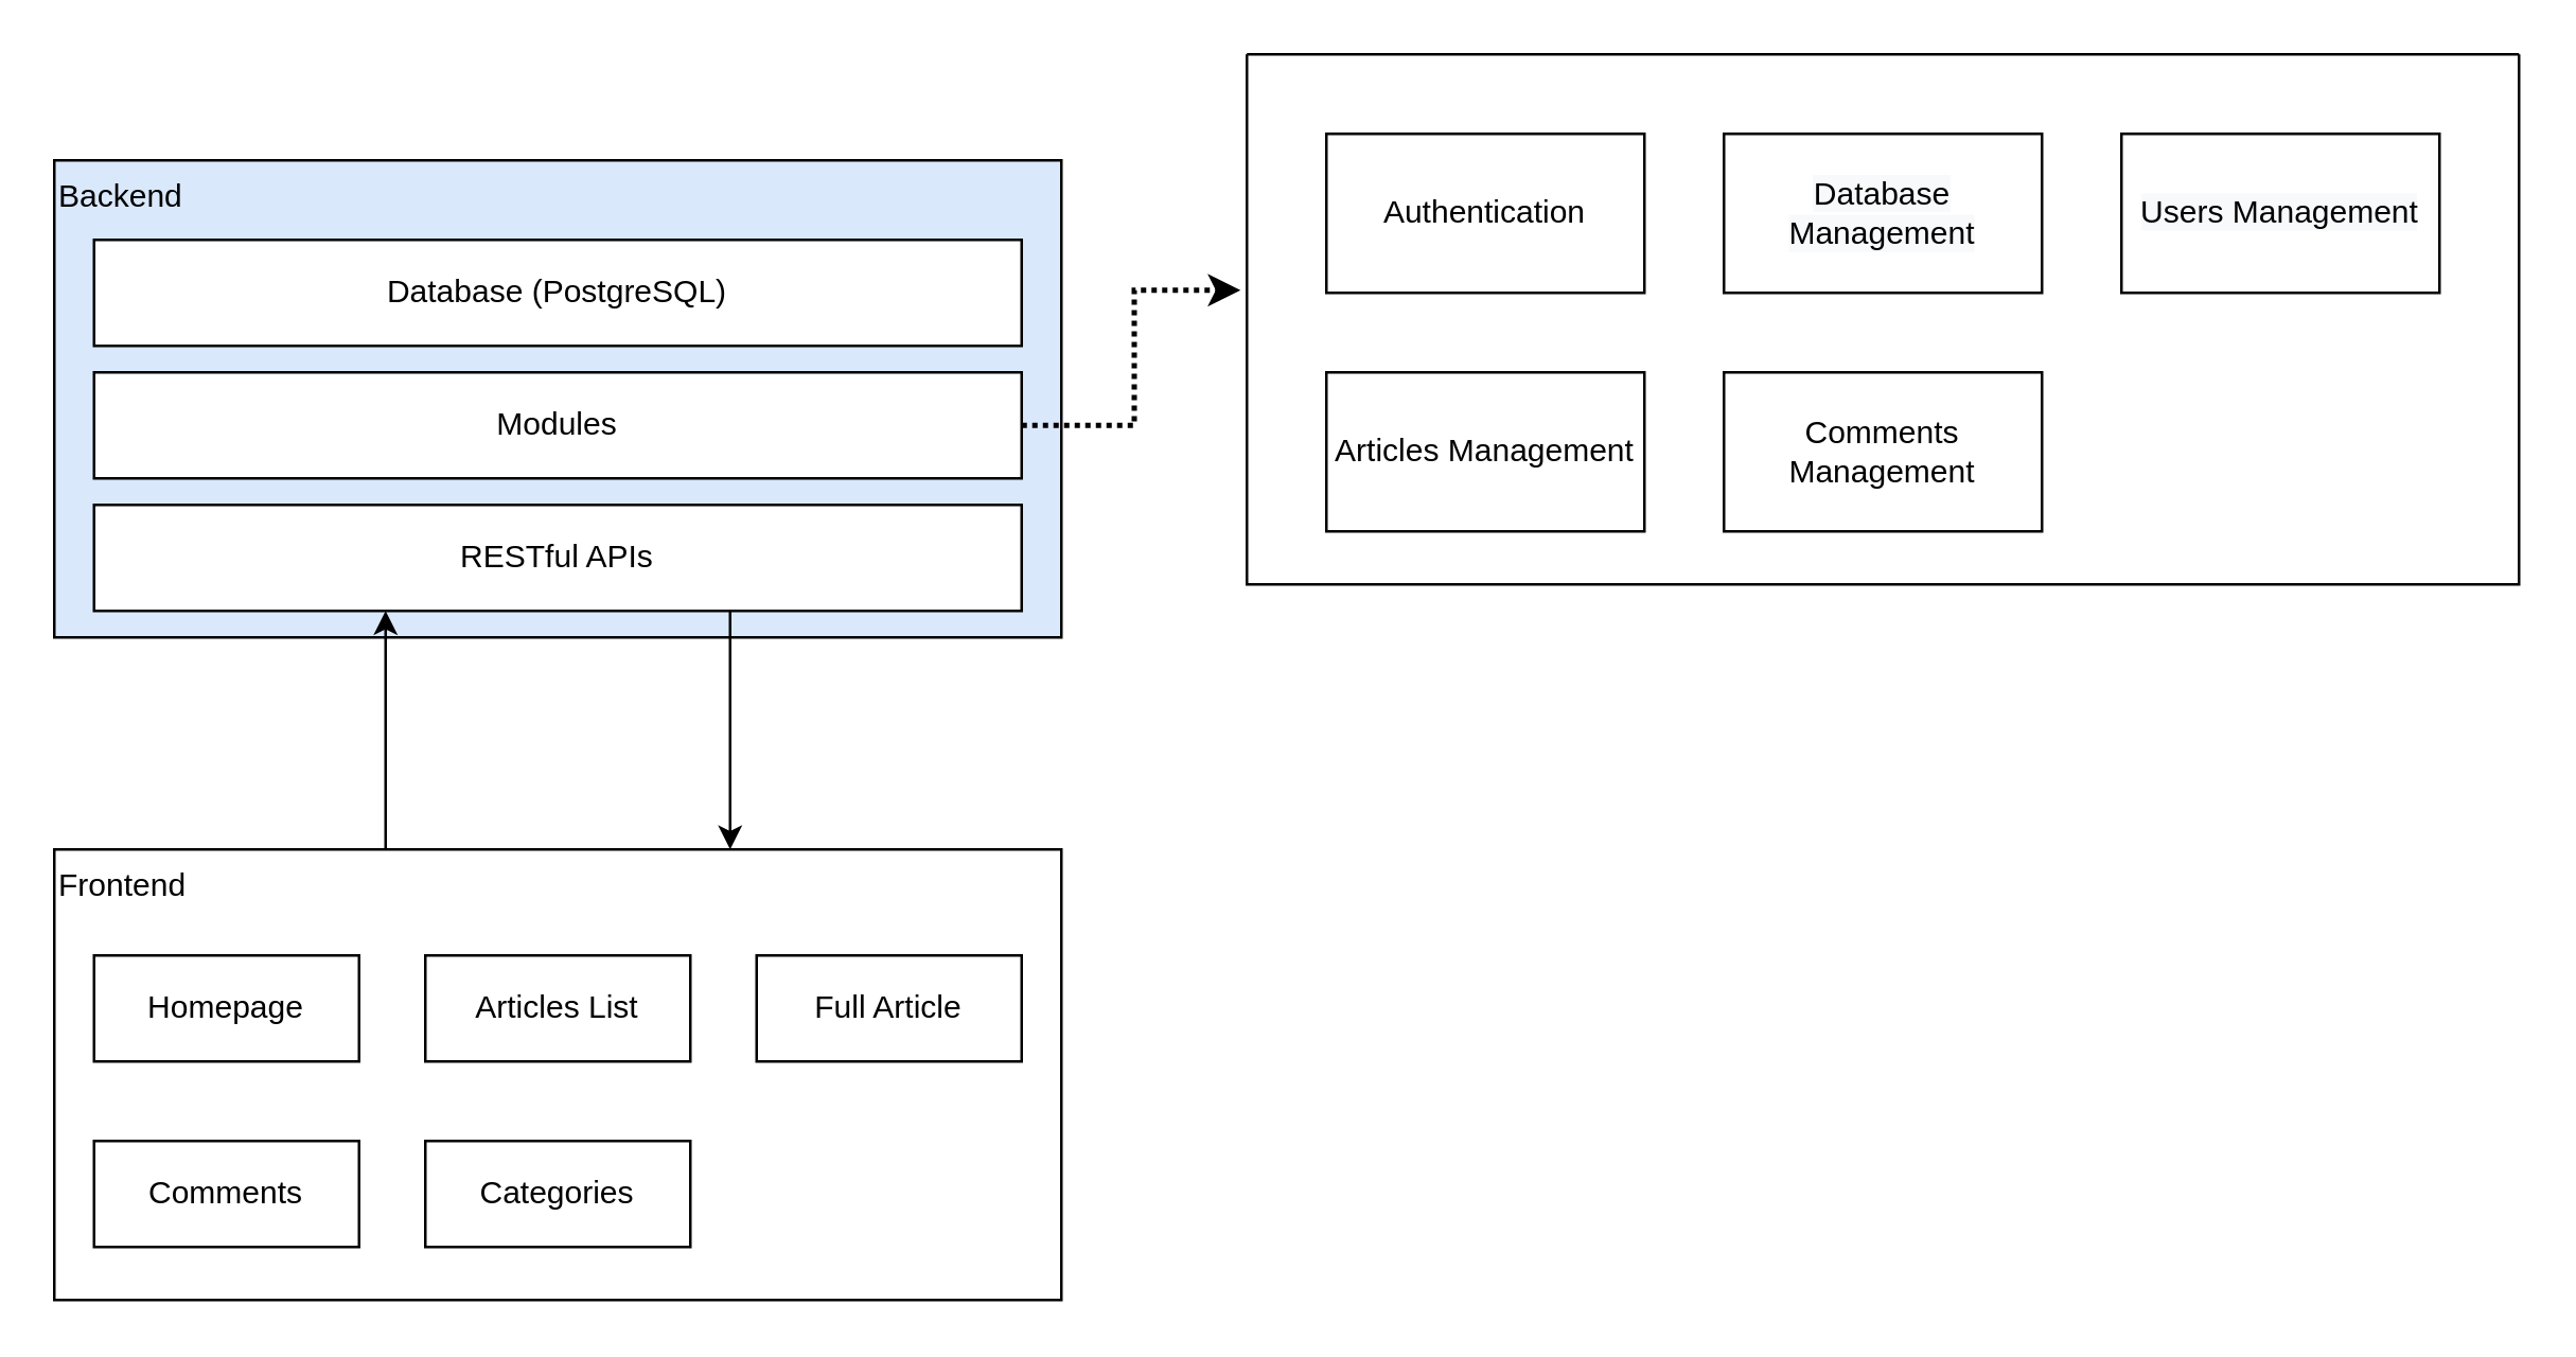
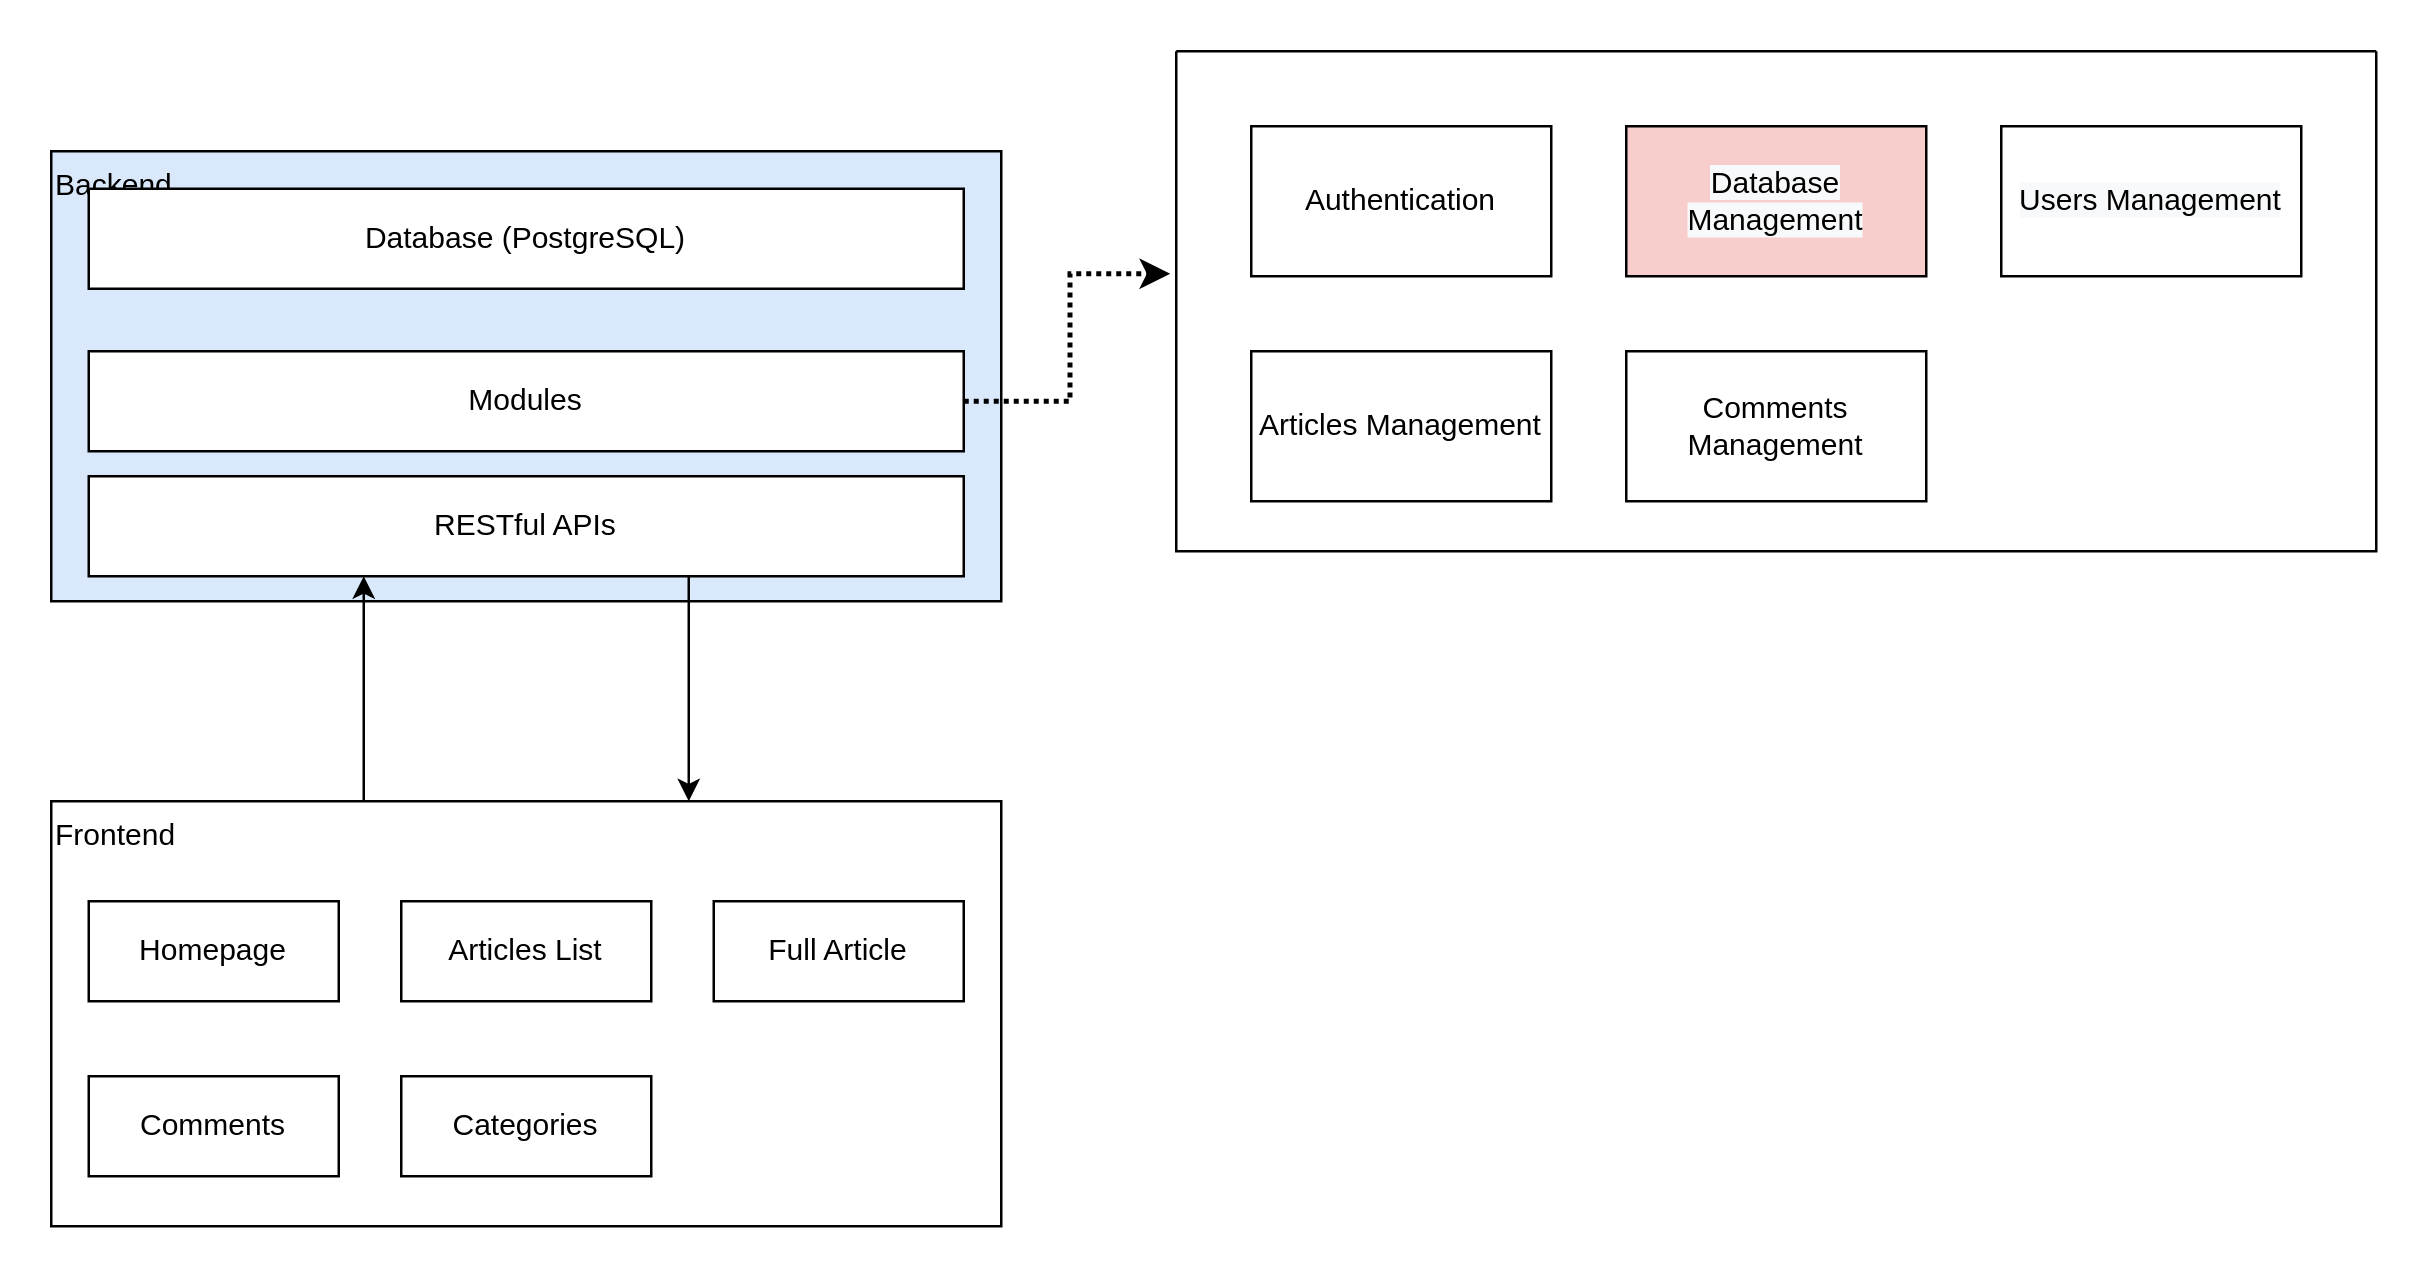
  <mxCell id="0" />
  <mxCell id="1" parent="0" />
  <mxCell id="2" value="Backend&lt;br&gt;" style="rounded=0;whiteSpace=wrap;html=1;align=left;verticalAlign=top;fillColor=#dae8fc;" vertex="1" parent="1"><mxGeometry x="20" y="60" width="380" height="180" as="geometry" /></mxCell>
  <mxCell id="3" style="edgeStyle=orthogonalEdgeStyle;rounded=0;orthogonalLoop=1;jettySize=auto;html=1;" edge="1" parent="1" source="4" target="6"><mxGeometry relative="1" as="geometry"><Array as="points"><mxPoint x="145" y="270" /><mxPoint x="145" y="270" /></Array></mxGeometry></mxCell>
  <mxCell id="4" value="Frontend&lt;br&gt;" style="rounded=0;whiteSpace=wrap;html=1;align=left;verticalAlign=top;" vertex="1" parent="1"><mxGeometry x="20" y="320" width="380" height="170" as="geometry" /></mxCell>
  <mxCell id="5" style="edgeStyle=orthogonalEdgeStyle;rounded=0;orthogonalLoop=1;jettySize=auto;html=1;" edge="1" parent="1" source="6" target="4"><mxGeometry relative="1" as="geometry"><Array as="points"><mxPoint x="275" y="270" /><mxPoint x="275" y="270" /></Array></mxGeometry></mxCell>
  <mxCell id="6" value="RESTful APIs" style="rounded=0;whiteSpace=wrap;html=1;align=center;verticalAlign=middle;" vertex="1" parent="1"><mxGeometry x="35" y="190" width="350" height="40" as="geometry" /></mxCell>
- <mxCell id="7" value="Database (PostgreSQL)" style="rounded=0;whiteSpace=wrap;html=1;align=center;verticalAlign=middle;" vertex="1" parent="1"><mxGeometry x="35" y="90" width="350" height="40" as="geometry" /></mxCell>
+ <mxCell id="7" value="Database (PostgreSQL)" style="rounded=0;whiteSpace=wrap;html=1;align=center;verticalAlign=middle;" vertex="1" parent="1"><mxGeometry x="35" y="75" width="350" height="40" as="geometry" /></mxCell>
  <mxCell id="8" style="edgeStyle=orthogonalEdgeStyle;rounded=0;orthogonalLoop=1;jettySize=auto;html=1;entryX=-0.005;entryY=0.445;entryDx=0;entryDy=0;entryPerimeter=0;dashed=1;strokeWidth=2;dashPattern=1 1;" edge="1" parent="1" source="9" target="15"><mxGeometry relative="1" as="geometry" /></mxCell>
  <mxCell id="9" value="Modules" style="rounded=0;whiteSpace=wrap;html=1;align=center;verticalAlign=middle;" vertex="1" parent="1"><mxGeometry x="35" y="140" width="350" height="40" as="geometry" /></mxCell>
  <mxCell id="10" value="Homepage" style="rounded=0;whiteSpace=wrap;html=1;align=center;verticalAlign=middle;" vertex="1" parent="1"><mxGeometry x="35" y="360" width="100" height="40" as="geometry" /></mxCell>
  <mxCell id="11" value="Articles&amp;nbsp;List" style="rounded=0;whiteSpace=wrap;html=1;align=center;verticalAlign=middle;" vertex="1" parent="1"><mxGeometry x="160" y="360" width="100" height="40" as="geometry" /></mxCell>
  <mxCell id="12" value="Comments" style="rounded=0;whiteSpace=wrap;html=1;align=center;verticalAlign=middle;" vertex="1" parent="1"><mxGeometry x="35" y="430" width="100" height="40" as="geometry" /></mxCell>
  <mxCell id="13" value="Categories" style="rounded=0;whiteSpace=wrap;html=1;align=center;verticalAlign=middle;" vertex="1" parent="1"><mxGeometry x="160" y="430" width="100" height="40" as="geometry" /></mxCell>
  <mxCell id="14" value="Full Article" style="rounded=0;whiteSpace=wrap;html=1;align=center;verticalAlign=middle;" vertex="1" parent="1"><mxGeometry x="285" y="360" width="100" height="40" as="geometry" /></mxCell>
  <mxCell id="15" value="" style="swimlane;startSize=0;align=center;verticalAlign=middle;" vertex="1" parent="1"><mxGeometry x="470" y="20" width="480" height="200" as="geometry"><mxRectangle x="520" y="50" width="50" height="40" as="alternateBounds" /></mxGeometry></mxCell>
  <mxCell id="16" value="Authentication" style="rounded=0;whiteSpace=wrap;html=1;align=center;verticalAlign=middle;" vertex="1" parent="15"><mxGeometry x="30" y="30" width="120" height="60" as="geometry" /></mxCell>
- <mxCell id="17" value="&lt;meta charset=&quot;utf-8&quot;&gt;&lt;span style=&quot;color: rgb(0, 0, 0); font-family: helvetica; font-size: 12px; font-style: normal; font-weight: 400; letter-spacing: normal; text-align: center; text-indent: 0px; text-transform: none; word-spacing: 0px; background-color: rgb(248, 249, 250); display: inline; float: none;&quot;&gt;Database Management&lt;/span&gt;" style="rounded=0;whiteSpace=wrap;html=1;align=center;verticalAlign=middle;" vertex="1" parent="15"><mxGeometry x="180" y="30" width="120" height="60" as="geometry" /></mxCell>
+ <mxCell id="17" value="&lt;meta charset=&quot;utf-8&quot;&gt;&lt;span style=&quot;color: rgb(0, 0, 0); font-family: helvetica; font-size: 12px; font-style: normal; font-weight: 400; letter-spacing: normal; text-align: center; text-indent: 0px; text-transform: none; word-spacing: 0px; background-color: rgb(248, 249, 250); display: inline; float: none;&quot;&gt;Database Management&lt;/span&gt;" style="rounded=0;whiteSpace=wrap;html=1;align=center;verticalAlign=middle;fillColor=#f8cecc;" vertex="1" parent="15"><mxGeometry x="180" y="30" width="120" height="60" as="geometry" /></mxCell>
  <mxCell id="18" value="Articles Management" style="rounded=0;whiteSpace=wrap;html=1;align=center;verticalAlign=middle;" vertex="1" parent="15"><mxGeometry x="30" y="120" width="120" height="60" as="geometry" /></mxCell>
  <mxCell id="19" value="&lt;span style=&quot;color: rgb(0 , 0 , 0) ; font-family: &amp;#34;helvetica&amp;#34; ; font-size: 12px ; font-style: normal ; font-weight: 400 ; letter-spacing: normal ; text-align: center ; text-indent: 0px ; text-transform: none ; word-spacing: 0px ; background-color: rgb(248 , 249 , 250) ; display: inline ; float: none&quot;&gt;Users Management&lt;/span&gt;" style="rounded=0;whiteSpace=wrap;html=1;align=center;verticalAlign=middle;" vertex="1" parent="15"><mxGeometry x="330" y="30" width="120" height="60" as="geometry" /></mxCell>
  <mxCell id="20" value="Comments Management" style="rounded=0;whiteSpace=wrap;html=1;align=center;verticalAlign=middle;" vertex="1" parent="15"><mxGeometry x="180" y="120" width="120" height="60" as="geometry" /></mxCell>
